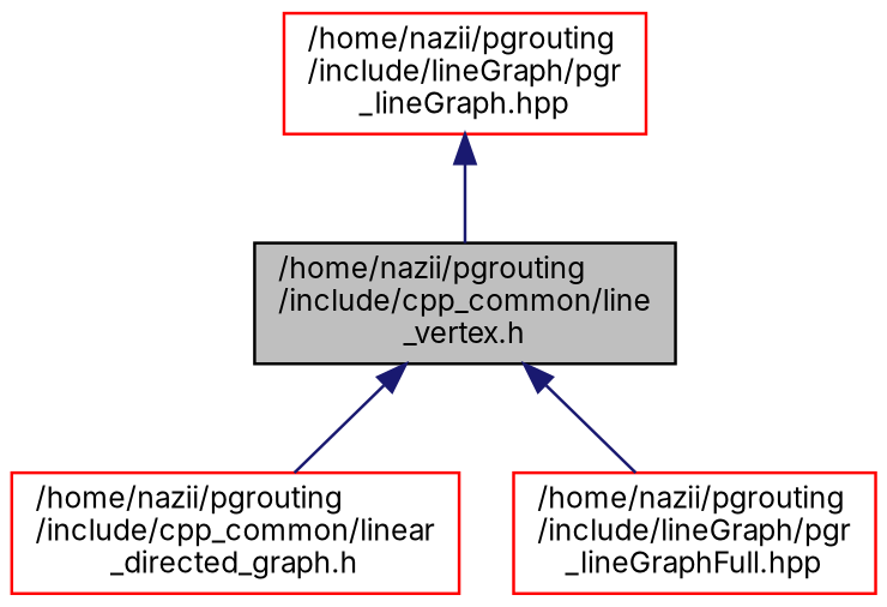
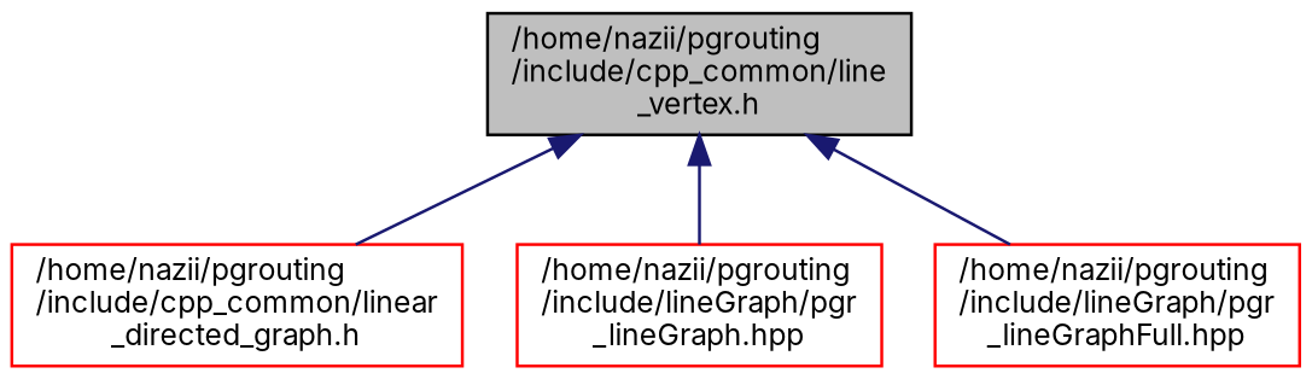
  digraph {
    fontname=Inter
    node [color=red fillcolor=white fontname=Inter fontsize=10 shape=record style=filled]
    edge [color=midnightblue dir=back fontname=Inter fontsize=10 labelfontname=Helvetica labelfontsize=10 style=solid]
    n1 [color=black fillcolor=grey75 fontcolor=black height=0.2 label="/home/nazii/pgrouting\l/include/cpp_common/line\l_vertex.h" width=0.4]
    n2 [height=0.2 label="/home/nazii/pgrouting\l/include/cpp_common/linear\l_directed_graph.h" width=0.4]
    n3 [height=0.2 label="/home/nazii/pgrouting\l/include/lineGraph/pgr\l_lineGraph.hpp" width=0.4]
    n4 [height=0.2 label="/home/nazii/pgrouting\l/include/lineGraph/pgr\l_lineGraphFull.hpp" width=0.4]
    n1 -> n2
-   n3 -> n1
+   n1 -> n3
    n1 -> n4
  }
